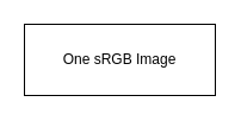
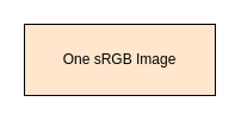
  <mxCell id="0" />
  <mxCell id="1" parent="0" />
- <mxCell id="2" value="One sRGB Image" style="rounded=0;whiteSpace=wrap;html=1;" vertex="1" parent="1"><mxGeometry x="20" y="20" width="160" height="60" as="geometry" /></mxCell>
+ <mxCell id="2" value="One sRGB Image" style="rounded=0;whiteSpace=wrap;html=1;fillColor=#ffe6cc;" vertex="1" parent="1"><mxGeometry x="20" y="20" width="160" height="60" as="geometry" /></mxCell>
